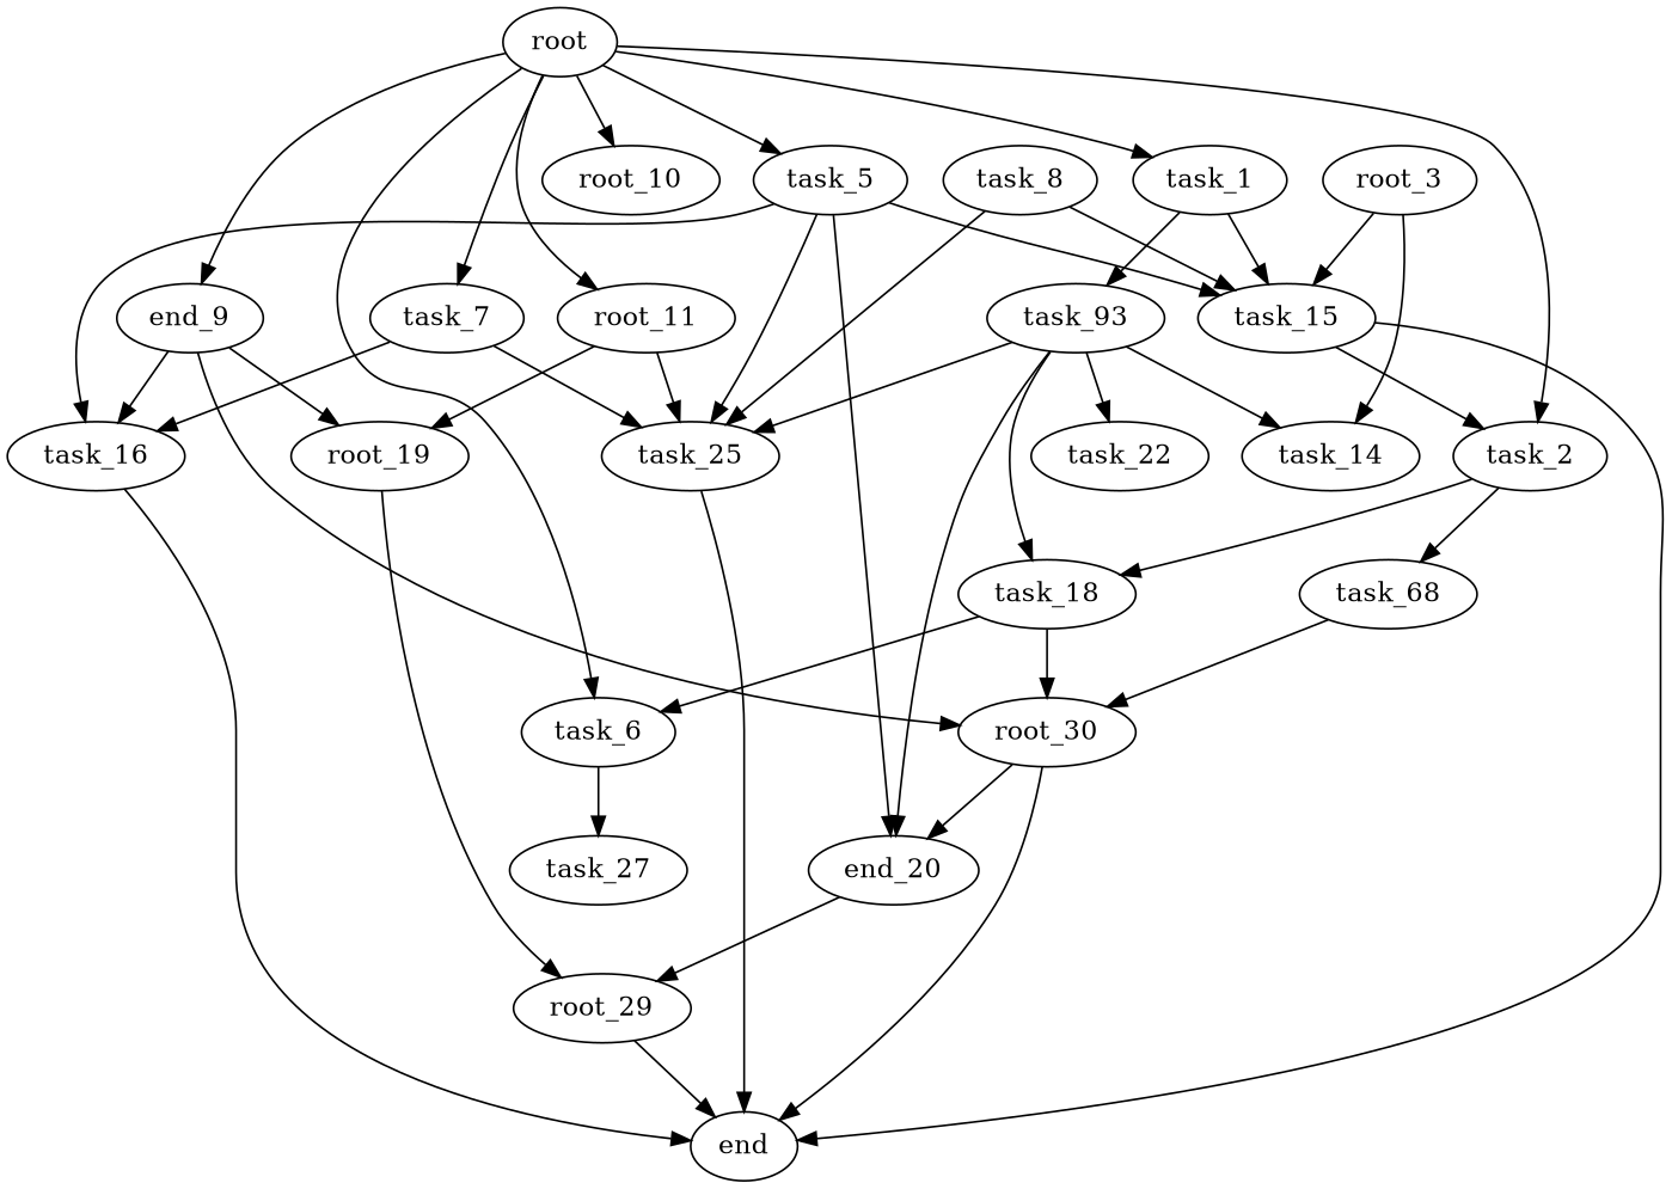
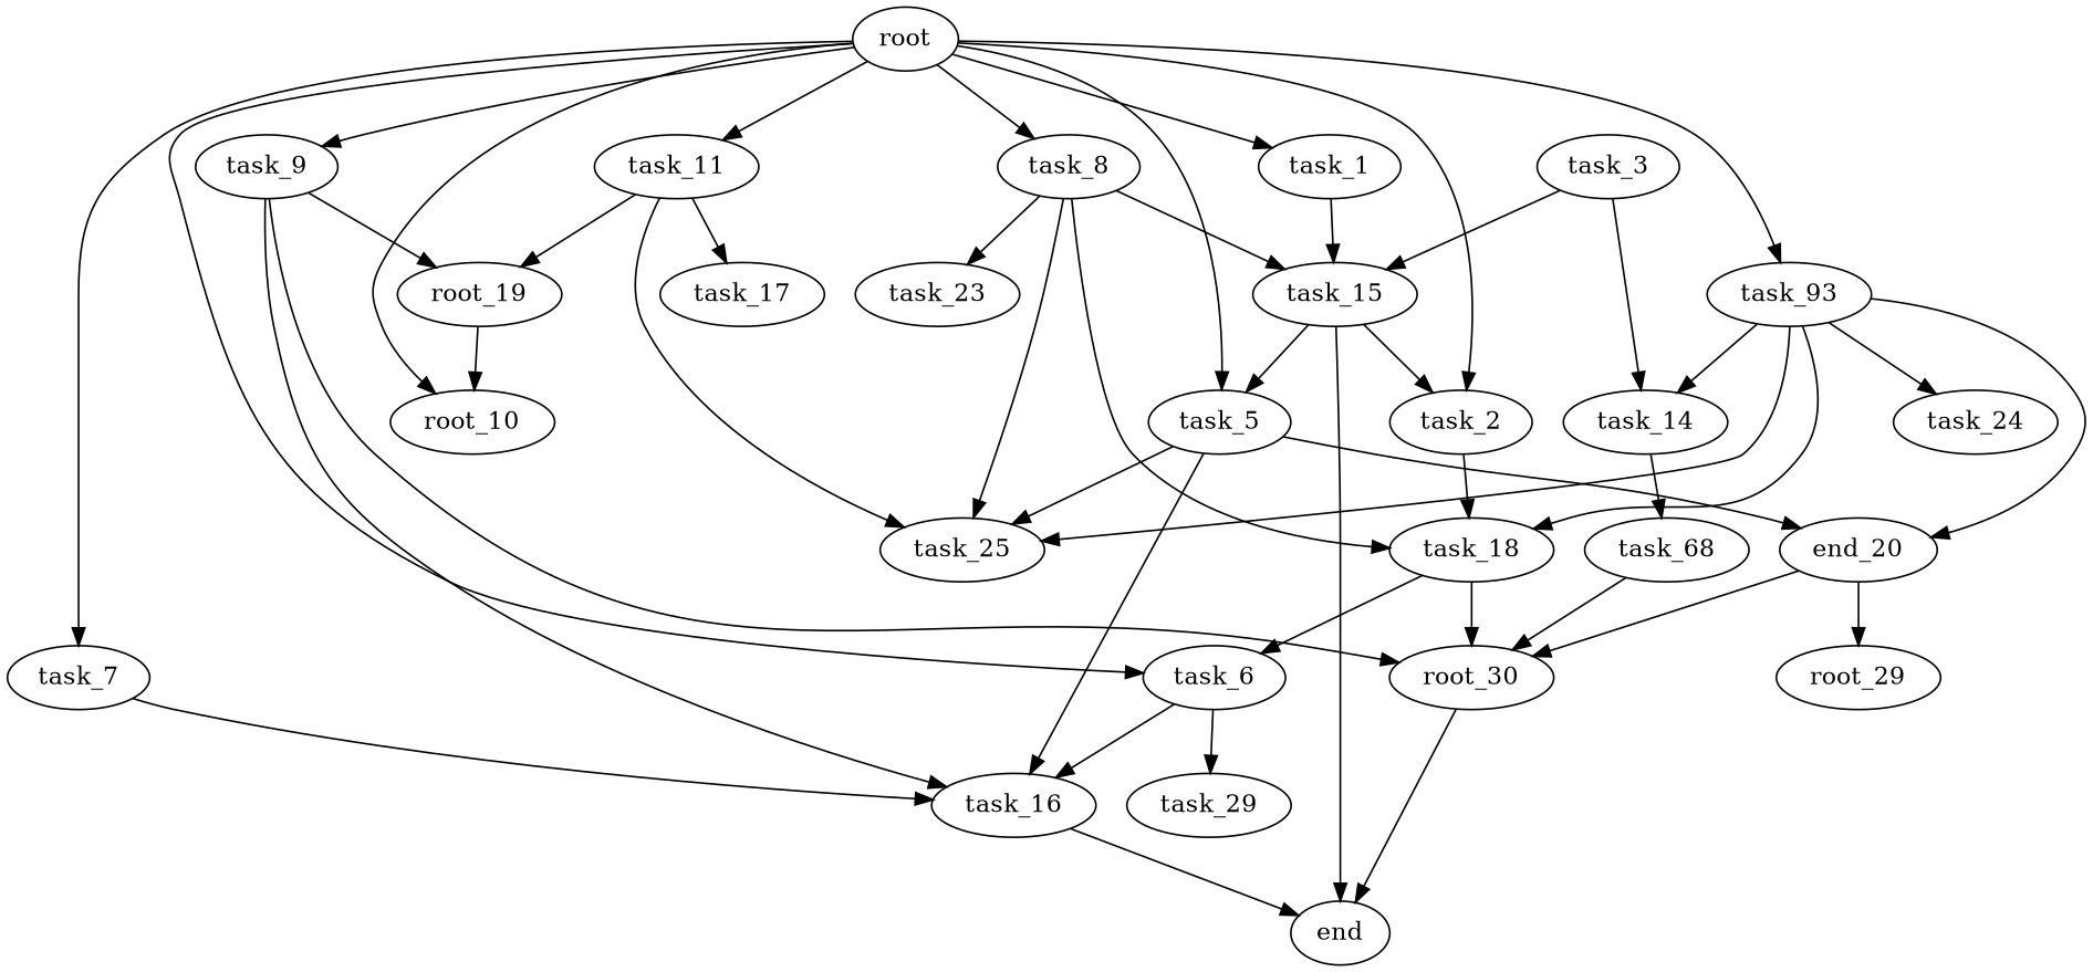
  digraph {
    root
    task_1
    task_2
    task_5
    task_6
    task_7
    task_8
-   task_9 [label=end_9]
+   task_9
    n9 [label=root_10]
-   task_11 [label=root_11]
+   task_11
    n11 [label=task_93]
    task_15
    task_18
    n14 [label=task_68]
-   task_3 [label=root_3]
+   task_3
    task_14
    task_16
    n18 [label=end_20]
    task_25
-   task_27
+   task_27 [label=task_29]
+   task_23
    n22 [label=root_19]
    n23 [label=root_30]
-   task_24 [label=task_22]
+   task_17
+   task_24
    end
    n27 [label=root_29]
    root -> task_1
    root -> task_2
    root -> task_5
    root -> task_6
    root -> task_7
+   root -> task_8
    root -> task_9
    root -> n9
    root -> task_11
-   task_1 -> n11
+   root -> n11
    task_1 -> task_15
    task_2 -> task_18
-   task_2 -> n14
-   task_5 -> task_15
+   task_14 -> n14
+   task_15 -> task_5
    task_5 -> task_16
    task_5 -> n18
    task_5 -> task_25
+   task_6 -> task_16
    task_6 -> task_27
    task_7 -> task_16
-   task_7 -> task_25
    task_8 -> task_15
+   task_8 -> task_18
    task_8 -> task_25
+   task_8 -> task_23
    task_9 -> task_16
    task_9 -> n22
    task_9 -> n23
    task_11 -> task_25
    task_11 -> n22
+   task_11 -> task_17
    n11 -> task_18
    n11 -> task_14
    n11 -> n18
    n11 -> task_25
    n11 -> task_24
    task_15 -> task_2
    task_15 -> end
    task_18 -> task_6
    task_18 -> n23
    n14 -> n23
    task_3 -> task_15
    task_3 -> task_14
    task_16 -> end
-   n23 -> n18
+   n18 -> n23
    n18 -> n27
-   task_25 -> end
-   n22 -> n27
+   n22 -> n9
    n23 -> end
-   n27 -> end
  }
